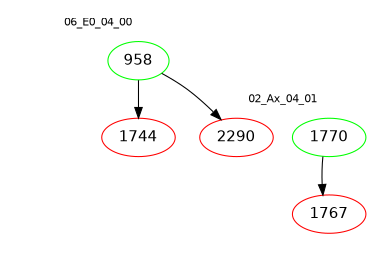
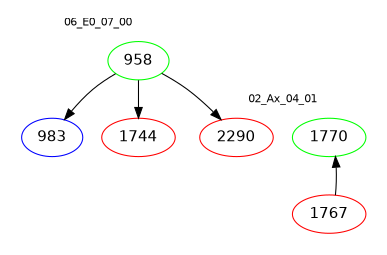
  digraph {
    fontname="DejaVu Sans"
    node [color=red fontname="DejaVu Sans"]
    edge [color=black fontname="DejaVu Sans"]
    n1 [color=green label=1770]
    n2 [label=1767]
    n3 [label=2290]
    n4 [color=green label=958]
+   n5 [color=blue label=983]
    n6 [label=1744]
    subgraph cluster_1 {
      color=white
      fontsize=10
      label="02_Ax_04_01"
      n1
      n2
      n3
    }
    subgraph cluster_2 {
      color=white
      fontsize=10
-     label="06_E0_04_00"
+     label="06_E0_07_00"
      n4
+     n5
      n6
    }
-   n1 -> n2
+   n2 -> n1
    n4 -> n3
+   n4 -> n5
    n4 -> n6
  }
